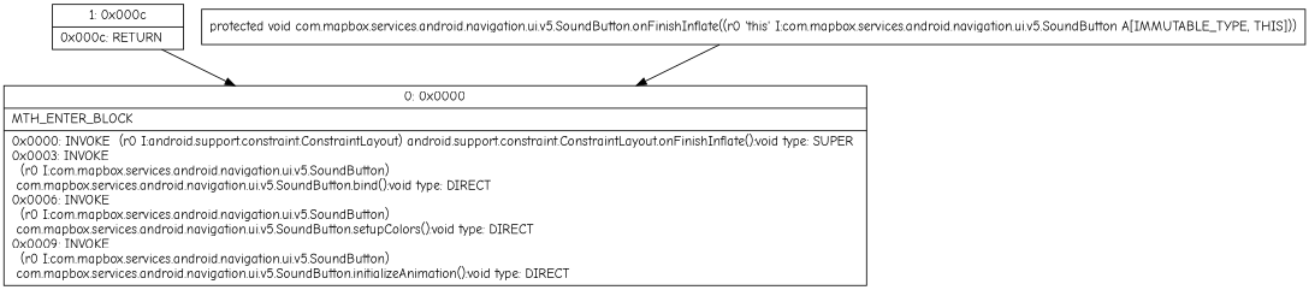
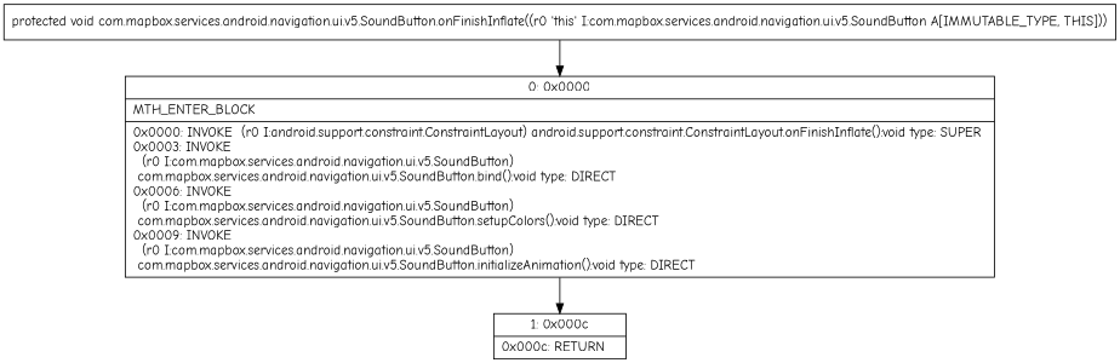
  digraph {
    fontname="Comic Neue"
    node [shape=record fontname="Comic Neue"]
    edge [fontname="Comic Neue"]
    n1 [label="{0\:\ 0x0000|MTH_ENTER_BLOCK\l|0x0000: INVOKE  (r0 I:android.support.constraint.ConstraintLayout) android.support.constraint.ConstraintLayout.onFinishInflate():void type: SUPER \l0x0003: INVOKE  \l  (r0 I:com.mapbox.services.android.navigation.ui.v5.SoundButton)\l com.mapbox.services.android.navigation.ui.v5.SoundButton.bind():void type: DIRECT \l0x0006: INVOKE  \l  (r0 I:com.mapbox.services.android.navigation.ui.v5.SoundButton)\l com.mapbox.services.android.navigation.ui.v5.SoundButton.setupColors():void type: DIRECT \l0x0009: INVOKE  \l  (r0 I:com.mapbox.services.android.navigation.ui.v5.SoundButton)\l com.mapbox.services.android.navigation.ui.v5.SoundButton.initializeAnimation():void type: DIRECT \l}"]
    n2 [label="{1\:\ 0x000c|0x000c: RETURN   \l}"]
    n3 [label="{protected void com.mapbox.services.android.navigation.ui.v5.SoundButton.onFinishInflate((r0 'this' I:com.mapbox.services.android.navigation.ui.v5.SoundButton A[IMMUTABLE_TYPE, THIS])) }"]
-   n2 -> n1
+   n1 -> n2
    n3 -> n1
  }
